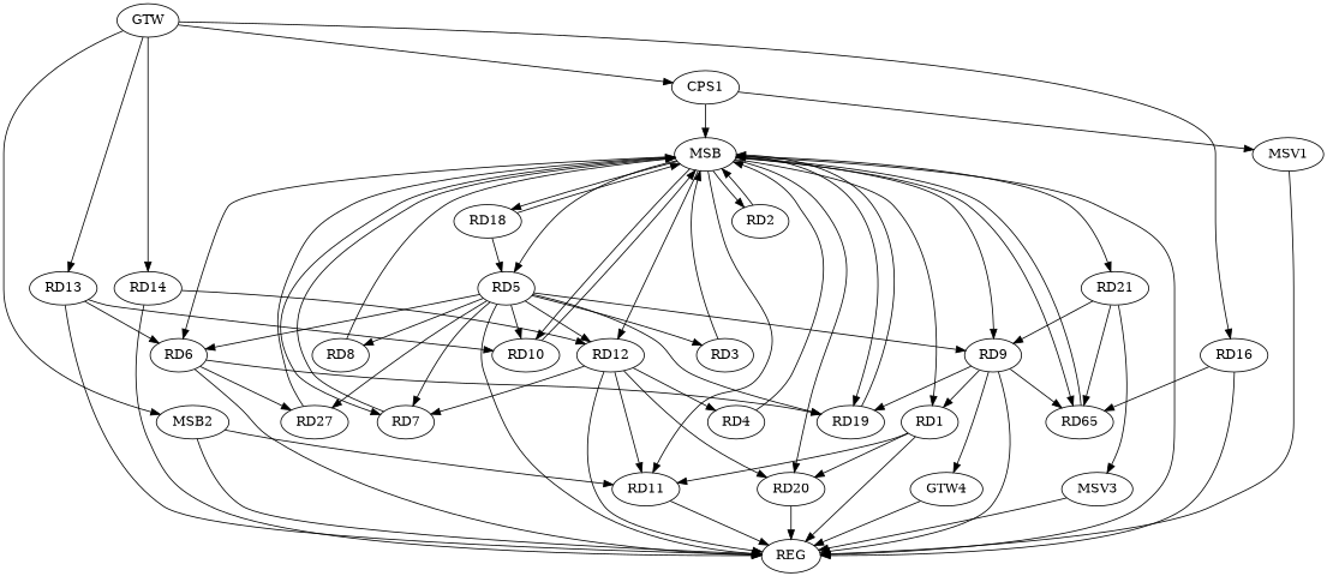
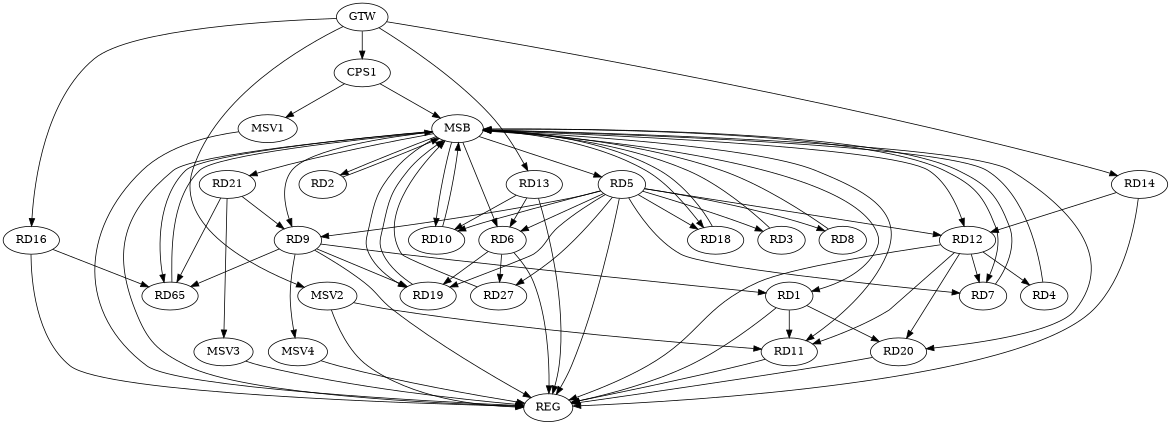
  strict digraph {
    n1 [label=RD1]
    n2 [label=RD11]
    n3 [label=RD20]
    n4 [label=REG]
    n5 [label=RD2]
    n6 [label=MSB]
    n7 [label=RD5]
    n8 [label=RD6]
    n9 [label=RD7]
    n10 [label=RD9]
    n11 [label=RD10]
    n12 [label=RD12]
    n13 [label=RD18]
    n14 [label=RD19]
    n15 [label=RD65]
    n16 [label=RD21]
    n17 [label=RD3]
    n18 [label=RD4]
    n19 [label=RD8]
    n20 [label=RD27]
-   n21 [label=GTW4]
+   n21 [label=MSV4]
    n22 [label=RD13]
    n23 [label=RD14]
    n24 [label=RD16]
    n25 [label=MSV3]
    n26 [label=CPS1]
    n27 [label=MSV1]
    n28 [label=GTW]
-   n29 [label=MSB2]
+   n29 [label=MSV2]
    n1 -> n2
    n1 -> n3
    n1 -> n4
    n2 -> n4
    n3 -> n4
    n5 -> n6
    n6 -> n1
    n6 -> n2
    n6 -> n3
    n6 -> n4
    n6 -> n5
    n6 -> n7
    n6 -> n8
    n6 -> n9
    n6 -> n10
    n6 -> n11
    n6 -> n12
    n6 -> n13
    n6 -> n14
    n6 -> n15
    n6 -> n16
    n7 -> n4
    n7 -> n8
    n7 -> n9
    n7 -> n10
    n7 -> n11
    n7 -> n12
-   n13 -> n7
+   n7 -> n13
    n7 -> n14
    n7 -> n17
    n7 -> n19
    n7 -> n20
    n8 -> n4
    n8 -> n14
    n8 -> n20
    n9 -> n6
    n10 -> n1
    n10 -> n4
    n10 -> n14
    n10 -> n15
    n10 -> n21
    n11 -> n6
    n12 -> n2
    n12 -> n3
    n12 -> n4
    n12 -> n9
    n12 -> n18
    n13 -> n6
    n14 -> n6
    n15 -> n6
    n16 -> n10
    n16 -> n15
    n16 -> n25
    n17 -> n6
    n18 -> n6
    n19 -> n6
    n20 -> n6
    n21 -> n4
    n22 -> n4
    n22 -> n8
    n22 -> n11
    n23 -> n4
    n23 -> n12
    n24 -> n4
    n24 -> n15
    n25 -> n4
    n26 -> n6
    n26 -> n27
    n27 -> n4
    n28 -> n22
    n28 -> n23
    n28 -> n24
    n28 -> n26
    n28 -> n29
    n29 -> n2
    n29 -> n4
  }
